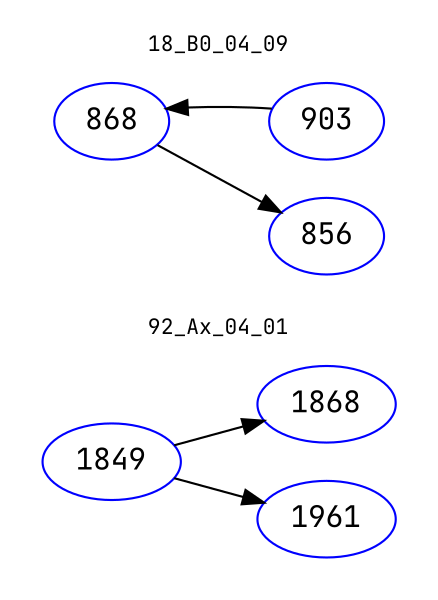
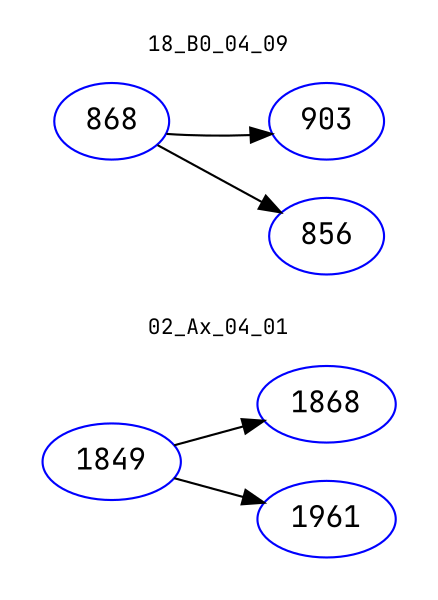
  digraph {
    fontname="JetBrains Mono"
    rankdir=LR
    node [color=blue fontname="JetBrains Mono"]
    edge [color=black fontname="JetBrains Mono"]
    n1 [label=1849]
    n2 [label=1961]
    n3 [label=1868]
    n4 [label=868]
    n5 [label=856]
    n6 [label=903]
    subgraph cluster_1 {
      color=white
      fontsize=10
-     label="92_Ax_04_01"
+     label="02_Ax_04_01"
      n1
      n2
      n3
    }
    subgraph cluster_2 {
      color=white
      fontsize=10
      label="18_B0_04_09"
      n4
      n5
      n6
    }
    n1 -> n2
    n1 -> n3
    n4 -> n5
-   n6 -> n4
+   n4 -> n6
  }
